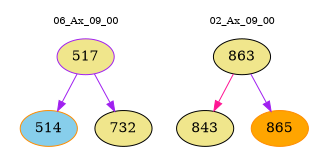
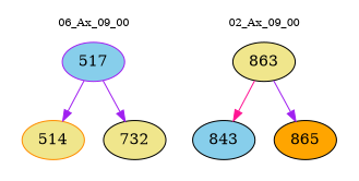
  digraph {
    node [color=black fillcolor=khaki style=filled]
    edge [color=purple]
-   n1 [color=purple label=517]
-   n2 [color=darkorange fillcolor=skyblue label=514]
+   n1 [color=purple fillcolor=skyblue label=517]
+   n2 [color=darkorange label=514]
    n3 [label=732]
    n4 [label=863]
-   n5 [label=843]
-   n6 [color=darkorange fillcolor=orange label=865]
+   n5 [fillcolor=skyblue label=843]
+   n6 [fillcolor=orange label=865]
    subgraph cluster_1 {
      color=white
      fontsize=10
      label="06_Ax_09_00"
      n1
      n2
      n3
    }
    subgraph cluster_2 {
      color=white
      fontsize=10
      label="02_Ax_09_00"
      n4
      n5
      n6
    }
    n1 -> n2
    n1 -> n3
    n4 -> n5 [color=deeppink]
    n4 -> n6
  }
